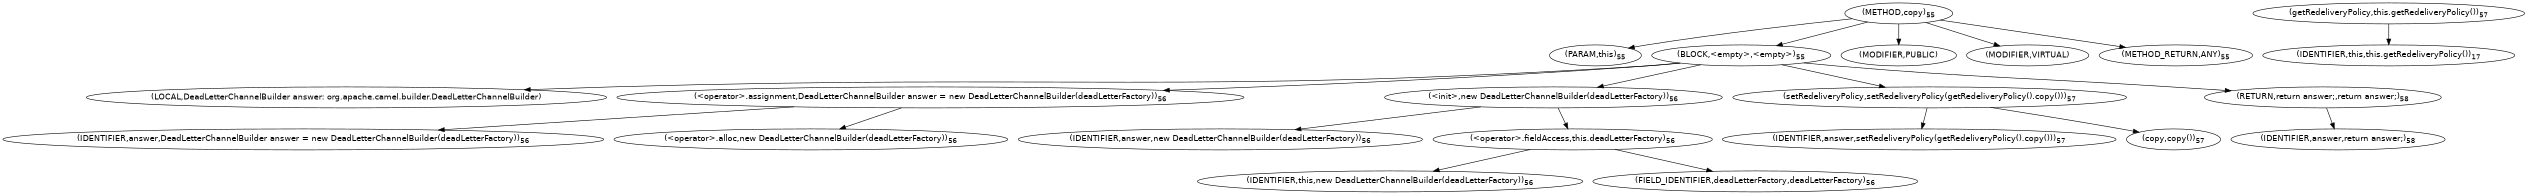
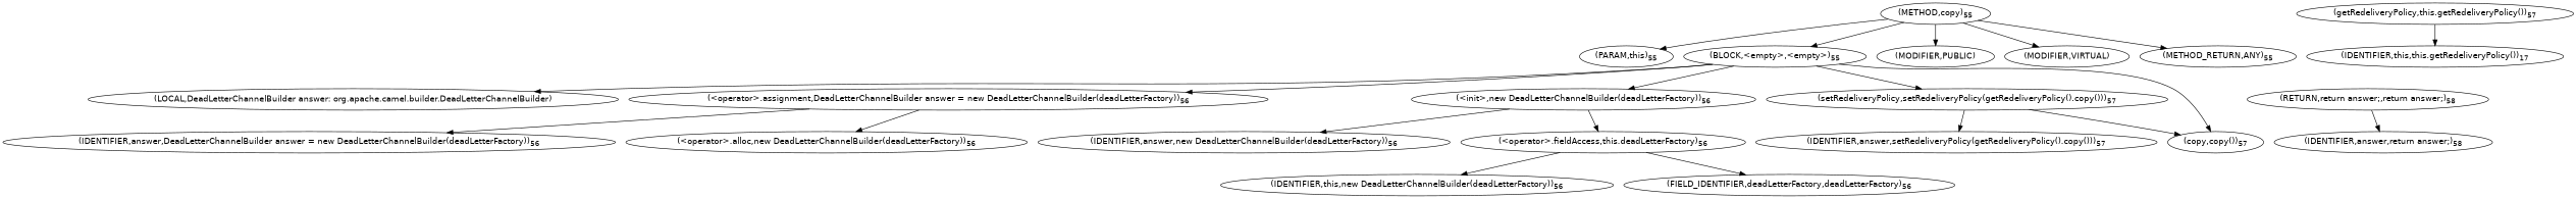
  digraph {
    fontname="DejaVu Sans"
    node [fontname="DejaVu Sans"]
    edge [fontname="DejaVu Sans"]
    n1 [label=<(METHOD,copy)<SUB>55</SUB>>]
    n2 [label=<(PARAM,this)<SUB>55</SUB>>]
    n3 [label=<(BLOCK,&lt;empty&gt;,&lt;empty&gt;)<SUB>55</SUB>>]
    n4 [label=<(MODIFIER,PUBLIC)>]
    n5 [label=<(MODIFIER,VIRTUAL)>]
    n6 [label=<(METHOD_RETURN,ANY)<SUB>55</SUB>>]
    n7 [label=<(LOCAL,DeadLetterChannelBuilder answer: org.apache.camel.builder.DeadLetterChannelBuilder)>]
    n8 [label=<(&lt;operator&gt;.assignment,DeadLetterChannelBuilder answer = new DeadLetterChannelBuilder(deadLetterFactory))<SUB>56</SUB>>]
    n9 [label=<(&lt;init&gt;,new DeadLetterChannelBuilder(deadLetterFactory))<SUB>56</SUB>>]
    n10 [label=<(setRedeliveryPolicy,setRedeliveryPolicy(getRedeliveryPolicy().copy()))<SUB>57</SUB>>]
    n11 [label=<(RETURN,return answer;,return answer;)<SUB>58</SUB>>]
    n12 [label=<(IDENTIFIER,answer,DeadLetterChannelBuilder answer = new DeadLetterChannelBuilder(deadLetterFactory))<SUB>56</SUB>>]
    n13 [label=<(&lt;operator&gt;.alloc,new DeadLetterChannelBuilder(deadLetterFactory))<SUB>56</SUB>>]
    n14 [label=<(IDENTIFIER,answer,new DeadLetterChannelBuilder(deadLetterFactory))<SUB>56</SUB>>]
    n15 [label=<(&lt;operator&gt;.fieldAccess,this.deadLetterFactory)<SUB>56</SUB>>]
    n16 [label=<(IDENTIFIER,answer,setRedeliveryPolicy(getRedeliveryPolicy().copy()))<SUB>57</SUB>>]
    n17 [label=<(copy,copy())<SUB>57</SUB>>]
    n18 [label=<(IDENTIFIER,answer,return answer;)<SUB>58</SUB>>]
    n19 [label=<(IDENTIFIER,this,new DeadLetterChannelBuilder(deadLetterFactory))<SUB>56</SUB>>]
    n20 [label=<(FIELD_IDENTIFIER,deadLetterFactory,deadLetterFactory)<SUB>56</SUB>>]
    n21 [label=<(getRedeliveryPolicy,this.getRedeliveryPolicy())<SUB>57</SUB>>]
    n22 [label=<(IDENTIFIER,this,this.getRedeliveryPolicy())<SUB>17</SUB>>]
    n1 -> n2
    n1 -> n3
    n1 -> n4
    n1 -> n5
    n1 -> n6
    n3 -> n7
    n3 -> n8
    n3 -> n9
    n3 -> n10
-   n3 -> n11
+   n3 -> n17
    n8 -> n12
    n8 -> n13
    n9 -> n14
    n9 -> n15
    n10 -> n16
    n10 -> n17
    n11 -> n18
    n15 -> n19
    n15 -> n20
    n21 -> n22
  }
